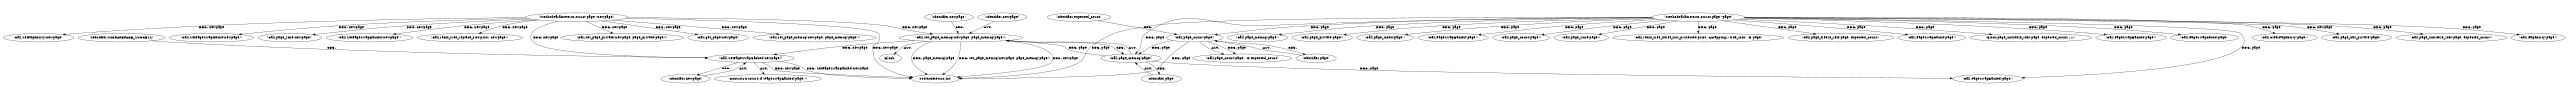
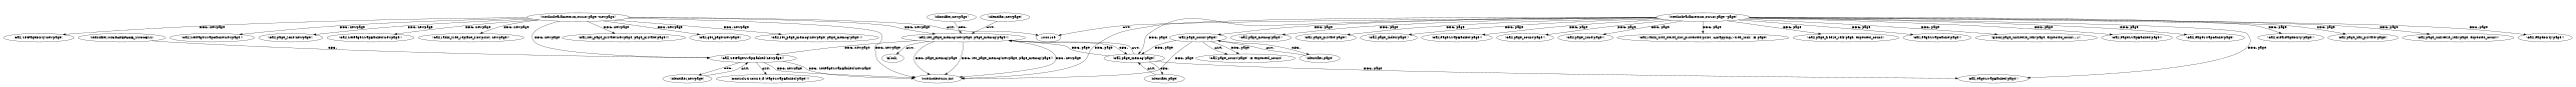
  digraph {
    n1 [label="(Call,SetPageSwapBacked(newpage))"]
    n2 [label="(Identifier,newpage)"]
    n3 [label="(ControlStructure,if (PageSwapBacked(page)))"]
    n4 [label="(MethodReturn,int)"]
    n5 [label="(Call,set_page_memcg(newpage, page_memcg(page)))"]
    n6 [label="(Call,page_memcg(page))"]
    n7 [label="(Block,)"]
    n8 [label="(Identifier,page)"]
    n9 [label="(Call,PageSwapBacked(page))"]
    n10 [label="(MethodParameterIn,struct page *newpage)"]
    n11 [label="(Call,set_page_private(newpage, page_private(page)))"]
    n12 [label="(Call,get_page(newpage))"]
    n13 [label="(Call,set_page_memcg(newpage, page_memcg(page)))"]
    n14 [label="(Call,SetPageDirty(newpage))"]
    n15 [label="(Call,SetPageSwapCache(newpage))"]
    n16 [label="(Call,page_zone(newpage))"]
    n17 [label="(Call,SetPageSwapBacked(newpage))"]
    n18 [label="(Call,radix_tree_replace_slot(pslot, newpage))"]
+   1000109
    n20 [label="(Call,page_count(page))"]
    n21 [label="(Identifier,page)"]
    n22 [label="(Call,page_count(page) != expected_count)"]
    n23 [label="(MethodParameterIn,struct page *page)"]
    n24 [label="(Call,ClearPageDirty(page))"]
    n25 [label="(Call,page_has_private(page))"]
    n26 [label="(Call,page_unfreeze_refs(page, expected_count))"]
    n27 [label="(Call,PageDirty(page))"]
    n28 [label="(Call,page_memcg(page))"]
    n29 [label="(Call,page_private(page))"]
    n30 [label="(Call,page_index(page))"]
    n31 [label="(Call,PageSwapBacked(page))"]
    n32 [label="(Call,page_count(page))"]
    n33 [label="(Call,page_zone(page))"]
    n34 [label="(Call,radix_tree_deref_slot_protected(pslot, &mapping->tree_lock) != page)"]
    n35 [label="(Call,page_freeze_refs(page, expected_count))"]
    n36 [label="(Call,PageSwapCache(page))"]
    n37 [label="(Block,page_unfreeze_refs(page, expected_count - 1))"]
    n38 [label="(Call,PageSwapBacked(page))"]
    n39 [label="(Call,PageSwapCache(page))"]
    n40 [label="(Identifier,newpage)"]
    n41 [label="(Identifier,newpage)"]
-   n42 [label="(Identifier,expected_count)"]
    n43 [label="(Identifier,MIGRATEPAGE_SUCCESS)"]
    n1 -> n2 [label="CFG: "]
    n1 -> n3 [label="AST: "]
    n1 -> n4 [label="DDG: SetPageSwapBacked(newpage)"]
    n1 -> n4 [label="DDG: newpage"]
    n2 -> n1 [label="AST: "]
    n5 -> n1 [label="DDG: newpage"]
    n5 -> n4 [label="DDG: page_memcg(page)"]
    n5 -> n4 [label="DDG: set_page_memcg(newpage, page_memcg(page))"]
    n5 -> n4 [label="DDG: newpage"]
    n5 -> n6 [label="CFG: "]
    n5 -> n7 [label="AST: "]
    n6 -> n5 [label="AST: "]
    n6 -> n5 [label="DDG: page"]
    n6 -> n8 [label="CFG: "]
    n6 -> n9 [label="DDG: page"]
    n8 -> n6 [label="AST: "]
    n10 -> n1 [label="DDG: newpage"]
    n10 -> n4 [label="DDG: newpage"]
    n10 -> n5 [label="DDG: newpage"]
    n10 -> n11 [label="DDG: newpage"]
    n10 -> n12 [label="DDG: newpage"]
    n10 -> n13 [label="DDG: newpage"]
    n10 -> n14 [label="DDG: newpage"]
    n10 -> n15 [label="DDG: newpage"]
    n10 -> n16 [label="DDG: newpage"]
    n10 -> n17 [label="DDG: newpage"]
    n10 -> n18 [label="DDG: newpage"]
+   n10 -> 1000109 [label="AST: "]
    n20 -> n4 [label="DDG: page"]
    n20 -> n6 [label="DDG: page"]
    n20 -> n21 [label="CFG: "]
    n20 -> n22 [label="AST: "]
    n20 -> n22 [label="DDG: page"]
    n21 -> n20 [label="AST: "]
    n23 -> n4 [label="DDG: page"]
    n23 -> n6 [label="DDG: page"]
    n23 -> n9 [label="DDG: page"]
+   n23 -> 1000109 [label="AST: "]
    n23 -> n20 [label="DDG: page"]
    n23 -> n24 [label="DDG: page"]
-   n23 -> n25 [label="DDG: newpage"]
+   n23 -> n25 [label="DDG: page"]
    n23 -> n26 [label="DDG: page"]
    n23 -> n27 [label="DDG: page"]
    n23 -> n28 [label="DDG: page"]
    n23 -> n29 [label="DDG: page"]
    n23 -> n30 [label="DDG: page"]
    n23 -> n31 [label="DDG: page"]
    n23 -> n32 [label="DDG: page"]
    n23 -> n33 [label="DDG: page"]
    n23 -> n34 [label="DDG: page"]
    n23 -> n35 [label="DDG: page"]
    n23 -> n36 [label="DDG: page"]
    n23 -> n37 [label="DDG: page"]
    n23 -> n38 [label="DDG: page"]
    n23 -> n39 [label="DDG: page"]
    n40 -> n5 [label="AST: "]
    n41 -> n5 [label="CFG: "]
-   n42 -> n20 [label="CFG: "]
    n43 -> n1 [label="CFG: "]
  }
